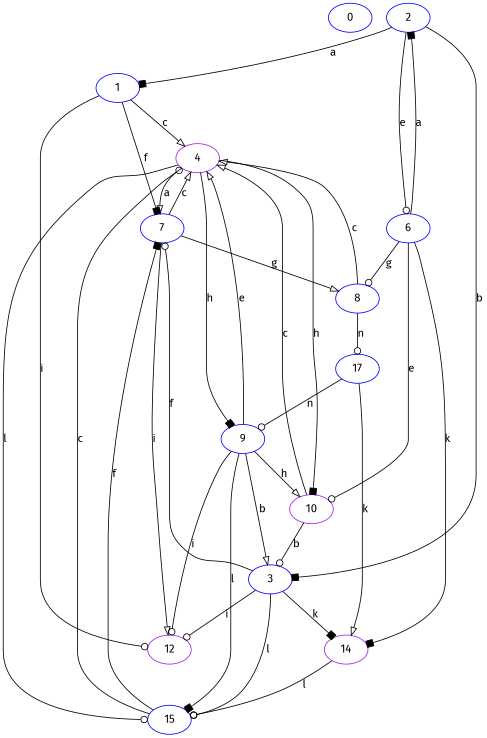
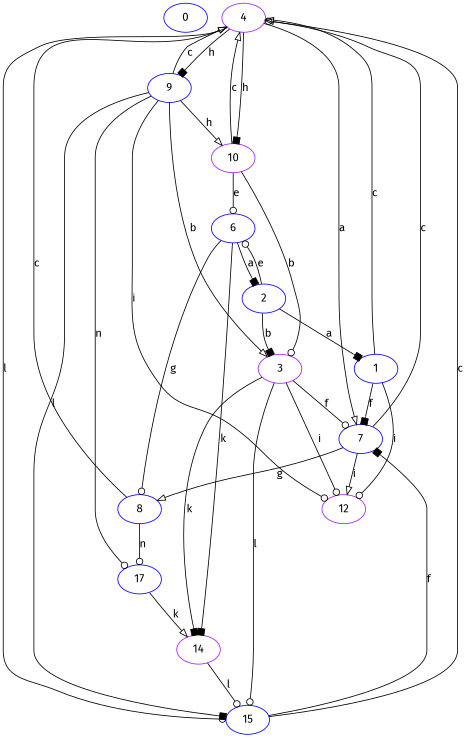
  strict digraph {
    fontname="Fira Sans"
    node [color=blue fontname="Fira Sans"]
    edge [arrowhead=odot fontname="Fira Sans"]
    0
    4 [color=purple]
    1
    7
    12 [color=purple]
    15
    9
    10 [color=purple]
    8
    2
-   3
+   3 [color=purple]
    6
    14 [color=purple]
    17
    4 -> 7 [arrowhead=onormal label=a]
    4 -> 15 [label=l]
    4 -> 9 [arrowhead=box label=h]
    4 -> 10 [arrowhead=box label=h]
    1 -> 4 [arrowhead=onormal label=c]
    1 -> 7 [arrowhead=box label=f]
    1 -> 12 [label=i]
    7 -> 4 [arrowhead=onormal label=c]
    7 -> 12 [arrowhead=onormal label=i]
    7 -> 8 [arrowhead=onormal label=g]
    15 -> 4 [label=c]
    15 -> 7 [arrowhead=box label=f]
-   9 -> 4 [arrowhead=onormal label=e]
+   9 -> 4 [arrowhead=onormal label=c]
    9 -> 12 [label=i]
    9 -> 15 [arrowhead=box label=l]
    9 -> 10 [arrowhead=onormal label=h]
    9 -> 3 [arrowhead=onormal label=b]
-   17 -> 9 [label=n]
+   9 -> 17 [label=n]
    10 -> 4 [arrowhead=onormal label=c]
    10 -> 3 [label=b]
-   6 -> 10 [label=e]
+   10 -> 6 [label=e]
    8 -> 4 [arrowhead=onormal label=c]
    8 -> 17 [label=n]
    2 -> 1 [arrowhead=box label=a]
    2 -> 3 [arrowhead=box label=b]
    2 -> 6 [label=e]
    3 -> 7 [label=f]
    3 -> 12 [label=i]
    3 -> 15 [label=l]
    3 -> 14 [arrowhead=box label=k]
    6 -> 8 [label=g]
    6 -> 2 [arrowhead=box label=a]
    6 -> 14 [arrowhead=box label=k]
    14 -> 15 [label=l]
    17 -> 14 [arrowhead=onormal label=k]
  }
